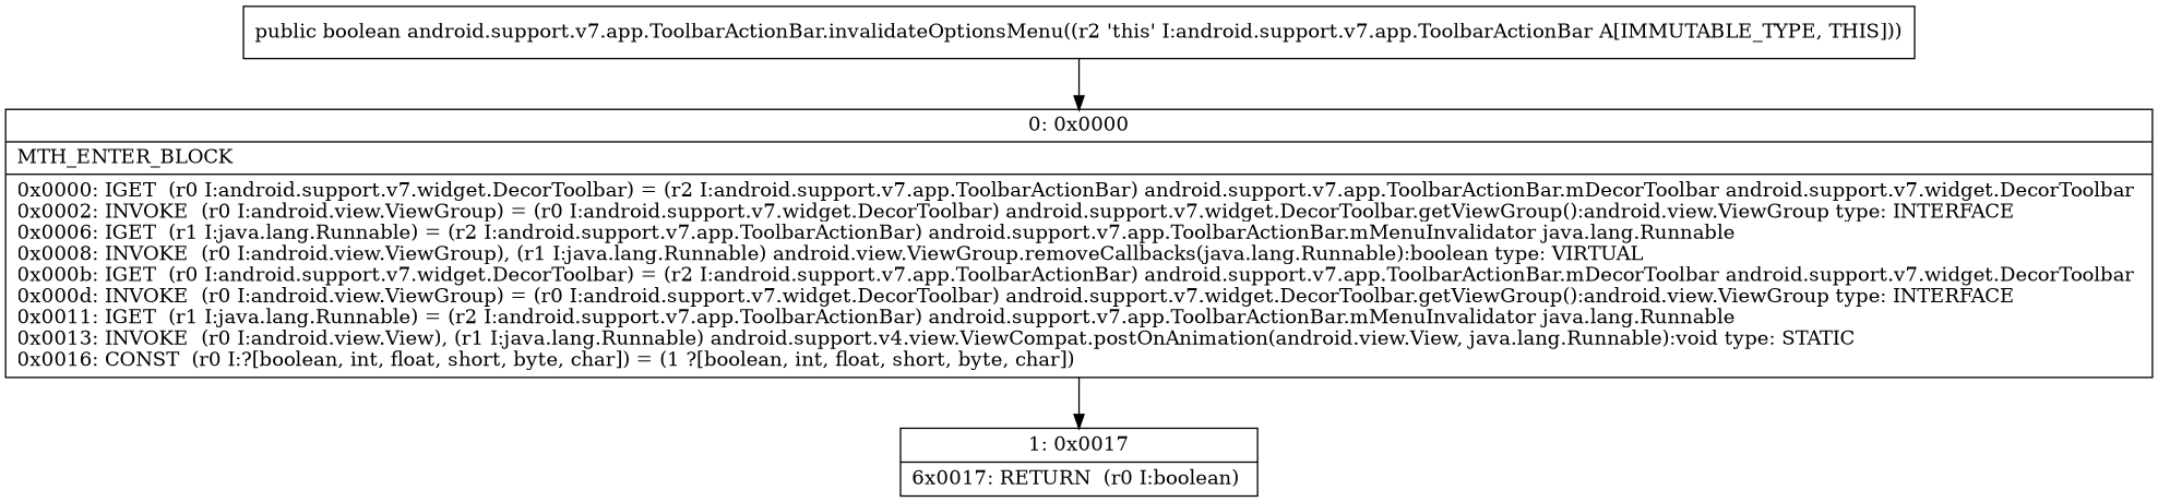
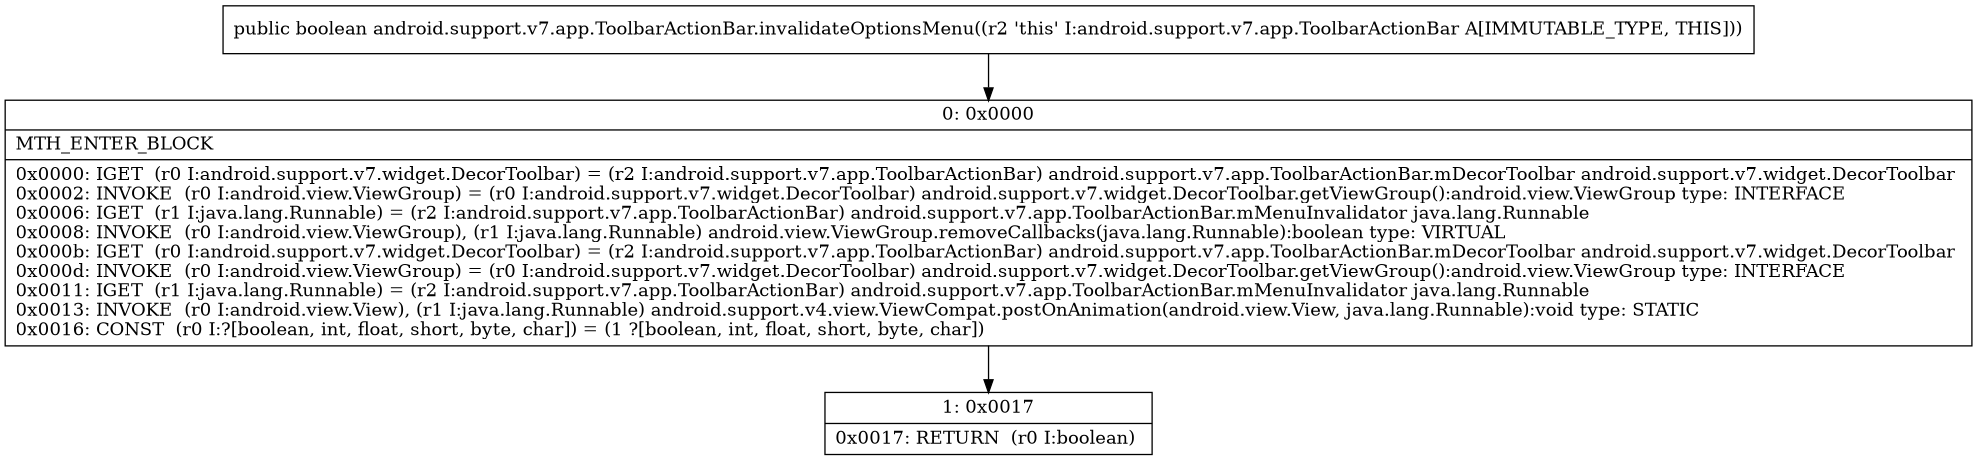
  digraph {
    node [shape=record]
    n1 [label="{0\:\ 0x0000|MTH_ENTER_BLOCK\l|0x0000: IGET  (r0 I:android.support.v7.widget.DecorToolbar) = (r2 I:android.support.v7.app.ToolbarActionBar) android.support.v7.app.ToolbarActionBar.mDecorToolbar android.support.v7.widget.DecorToolbar \l0x0002: INVOKE  (r0 I:android.view.ViewGroup) = (r0 I:android.support.v7.widget.DecorToolbar) android.support.v7.widget.DecorToolbar.getViewGroup():android.view.ViewGroup type: INTERFACE \l0x0006: IGET  (r1 I:java.lang.Runnable) = (r2 I:android.support.v7.app.ToolbarActionBar) android.support.v7.app.ToolbarActionBar.mMenuInvalidator java.lang.Runnable \l0x0008: INVOKE  (r0 I:android.view.ViewGroup), (r1 I:java.lang.Runnable) android.view.ViewGroup.removeCallbacks(java.lang.Runnable):boolean type: VIRTUAL \l0x000b: IGET  (r0 I:android.support.v7.widget.DecorToolbar) = (r2 I:android.support.v7.app.ToolbarActionBar) android.support.v7.app.ToolbarActionBar.mDecorToolbar android.support.v7.widget.DecorToolbar \l0x000d: INVOKE  (r0 I:android.view.ViewGroup) = (r0 I:android.support.v7.widget.DecorToolbar) android.support.v7.widget.DecorToolbar.getViewGroup():android.view.ViewGroup type: INTERFACE \l0x0011: IGET  (r1 I:java.lang.Runnable) = (r2 I:android.support.v7.app.ToolbarActionBar) android.support.v7.app.ToolbarActionBar.mMenuInvalidator java.lang.Runnable \l0x0013: INVOKE  (r0 I:android.view.View), (r1 I:java.lang.Runnable) android.support.v4.view.ViewCompat.postOnAnimation(android.view.View, java.lang.Runnable):void type: STATIC \l0x0016: CONST  (r0 I:?[boolean, int, float, short, byte, char]) = (1 ?[boolean, int, float, short, byte, char]) \l}"]
-   n2 [label="{1\:\ 0x0017|6x0017: RETURN  (r0 I:boolean) \l}"]
+   n2 [label="{1\:\ 0x0017|0x0017: RETURN  (r0 I:boolean) \l}"]
    n3 [label="{public boolean android.support.v7.app.ToolbarActionBar.invalidateOptionsMenu((r2 'this' I:android.support.v7.app.ToolbarActionBar A[IMMUTABLE_TYPE, THIS])) }"]
    n1 -> n2
    n3 -> n1
  }
